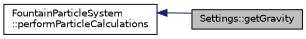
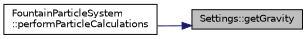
  digraph {
    rankdir=RL
    node [color=black fontname=Helvetica fontsize=10 shape=record style=filled]
    n1 [fillcolor=grey75 fontcolor=black height=0.2 label="Settings::getGravity" width=0.4]
    n2 [fillcolor=white height=0.2 label="FountainParticleSystem\l::performParticleCalculations" width=0.4]
-   n2 -> n1 [color=midnightblue dir=back fontname=Helvetica fontsize=10 labelfontname=Helvetica labelfontsize=10 style=solid]
+   n1 -> n2 [color=midnightblue dir=back fontname=Helvetica fontsize=10 labelfontname=Helvetica labelfontsize=10 style=solid]
  }
